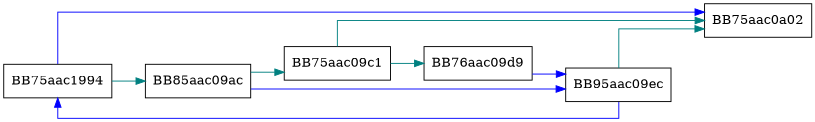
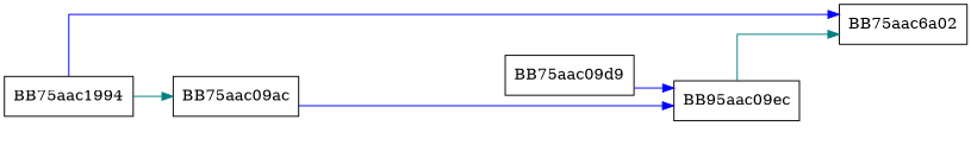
  digraph {
    rankdir=LR
    splines=ortho
    node [shape=box]
    edge [color=teal]
    n1 [label=BB75aac1994]
-   BB75aac0a02
-   BB75aac09ac [label=BB85aac09ac]
+   BB75aac0a02 [label=BB75aac6a02]
+   BB75aac09ac
    n4 [label=BB95aac09ec]
-   BB75aac09c1
-   BB75aac09d9 [label=BB76aac09d9]
+   BB75aac09d9
    n1 -> BB75aac0a02 [color=blue]
    n1 -> BB75aac09ac
    BB75aac09ac -> n4 [color=blue]
-   BB75aac09ac -> BB75aac09c1
-   n4 -> n1 [color=blue]
    n4 -> BB75aac0a02
-   BB75aac09c1 -> BB75aac0a02
-   BB75aac09c1 -> BB75aac09d9
    BB75aac09d9 -> n4 [color=blue]
  }
